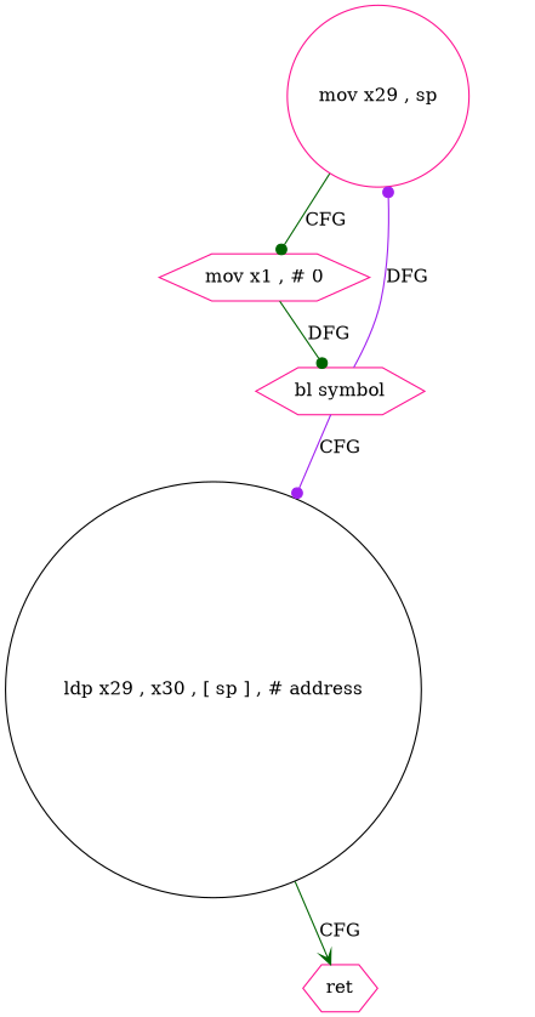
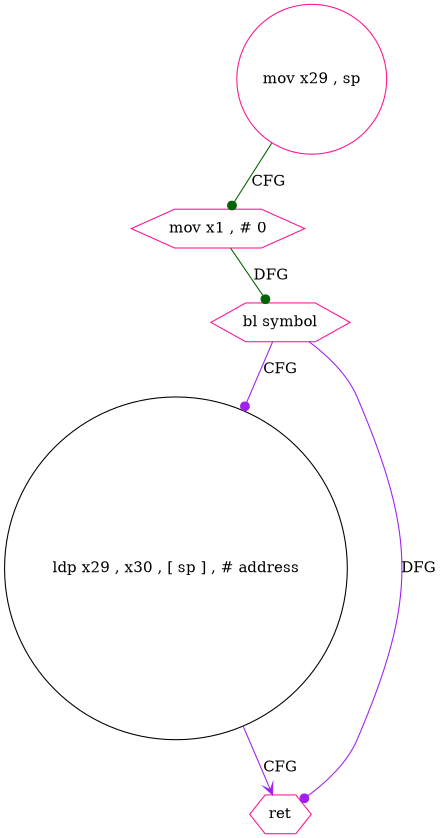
  digraph {
    node [color=deeppink shape=hexagon]
    edge [arrowhead=dot color=darkgreen]
    n1 [label="mov x29 , sp" shape=circle]
    n2 [label="mov x1 , # 0"]
    n3 [label="bl symbol"]
    n4 [color=black label="ldp x29 , x30 , [ sp ] , # address" shape=circle]
    n5 [label=ret]
    n1 -> n2 [label=CFG]
    n2 -> n3 [label=DFG]
    n3 -> n4 [color=purple label=CFG]
-   n3 -> n1 [color=purple label=DFG]
-   n4 -> n5 [arrowhead=vee label=CFG]
+   n3 -> n5 [color=purple label=DFG]
+   n4 -> n5 [arrowhead=vee color=purple label=CFG]
  }
